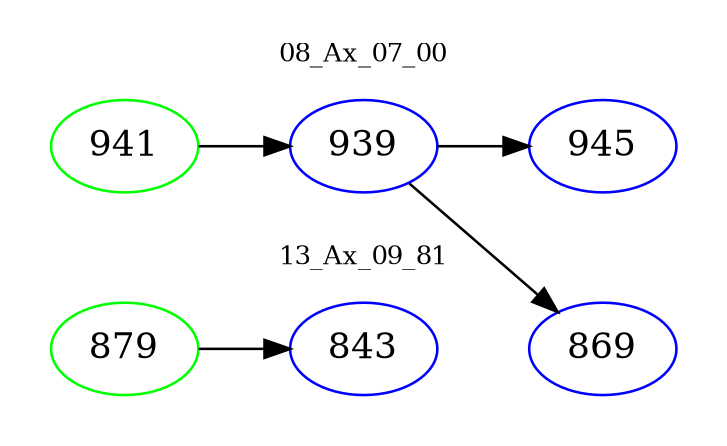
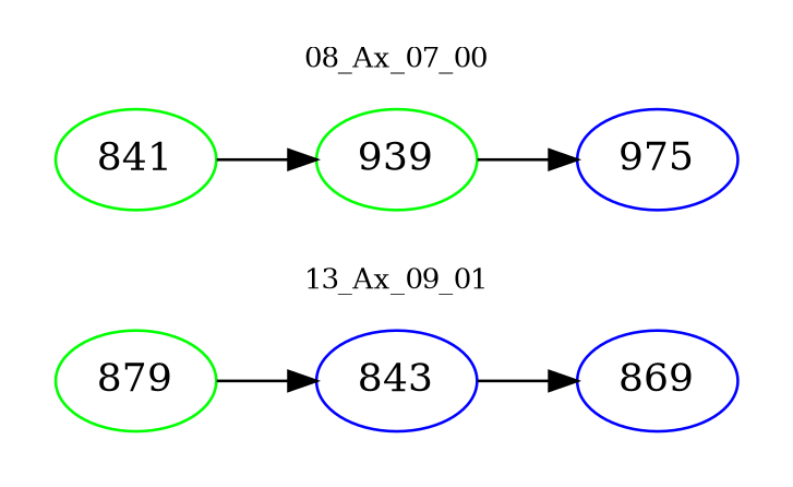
  digraph {
    rankdir=LR
    node [color=blue]
    edge [color=black]
-   n1 [color=green label=941]
-   n2 [label=939]
-   n3 [label=945]
+   n1 [color=green label=841]
+   n2 [color=green label=939]
+   n3 [label=975]
    n4 [color=green label=879]
    n5 [label=843]
    n6 [label=869]
    subgraph cluster_1 {
      color=white
      fontsize=10
      label="08_Ax_07_00"
      n1
      n2
      n3
    }
    subgraph cluster_2 {
      color=white
      fontsize=10
-     label="13_Ax_09_81"
+     label="13_Ax_09_01"
      n4
      n5
      n6
    }
    n1 -> n2
    n2 -> n3
    n4 -> n5
-   n2 -> n6
+   n5 -> n6
  }
